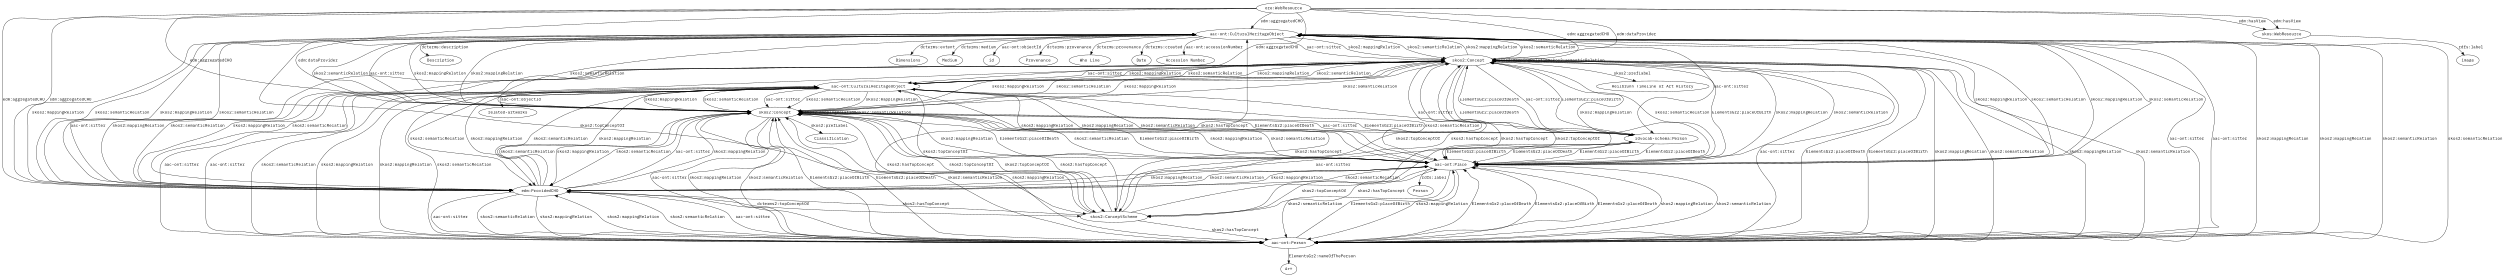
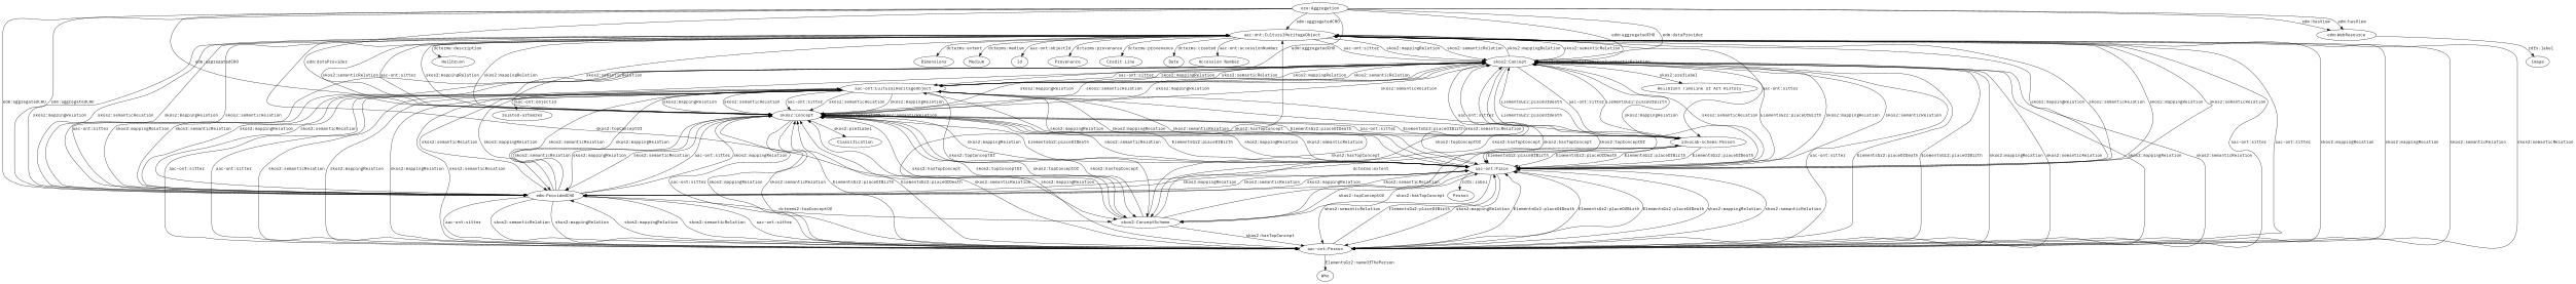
  digraph {
    fontname="IBM Plex Mono"
    node [fontname="IBM Plex Mono" type=attribute_name]
    edge [fontname="IBM Plex Mono" type=inherited weight=4]
-   n1 [label=Description]
+   n1 [label=Heilbrunn]
    n2 [label="aac-ont:CulturalHeritageObject" type=class_uri]
    n3 [label="skos2:Concept" type=class_uri]
    n4 [label=Dimensions]
    n5 [label="skos2:Concept" type=class_uri]
    n6 [label=Medium]
    n7 [label="aac-ont:Person" type=class_uri]
    n8 [label=id]
    n9 [label="aac-ont:Place" type=class_uri]
    n10 [label=Provenance]
-   n11 [label="Who Line"]
+   n11 [label="Credit Line"]
    n12 [label=Date]
    n13 [label="Accession Number"]
    n14 [label="skos2:ConceptScheme" type=class_uri]
    n15 [label="edm:ProvidedCHO" type=class_uri]
    n16 [label="rdvocab-schema:Person" type=class_uri]
    n17 [label="Heilbrunn Timeline of Art History"]
    n18 [label="aac-ont:CulturalHeritageObject" type=class_uri]
    n19 [label=Classification]
-   n20 [label=Art]
+   n20 [label=Who]
    n21 [label=Person]
    n22 [label="related-artworks"]
    n23 [label=image]
-   n24 [label="skos:WebResource" type=class_uri]
-   n25 [label="ore:WebResource" type=class_uri]
+   n24 [label="edm:WebResource" type=class_uri]
+   n25 [label="ore:Aggregation" type=class_uri]
    n2 -> n1 [label="dcterms:description" type=st_property_uri weight=""]
    n2 -> n3 [label="aac-ont:sitter"]
    n2 -> n3 [label="skos2:mappingRelation"]
    n2 -> n3 [label="skos2:semanticRelation"]
    n2 -> n4 [label="dcterms:extent" type=st_property_uri weight=""]
    n2 -> n5 [label="aac-ont:sitter"]
    n2 -> n5 [label="skos2:mappingRelation"]
    n2 -> n5 [label="skos2:semanticRelation"]
    n2 -> n6 [label="dcterms:medium" type=st_property_uri weight=""]
    n2 -> n7 [label="aac-ont:sitter" type=direct_property_uri weight=1]
    n2 -> n7 [label="aac-ont:sitter"]
    n2 -> n7 [label="skos2:mappingRelation"]
    n2 -> n7 [label="skos2:semanticRelation"]
    n2 -> n8 [label="aac-ont:objectId" type=st_property_uri weight=""]
    n2 -> n9 [label="skos2:mappingRelation"]
    n2 -> n9 [label="skos2:semanticRelation"]
    n2 -> n10 [label="dcterms:provenance" type=st_property_uri weight=""]
    n2 -> n11 [label="dcterms:provenance" type=st_property_uri weight=""]
    n2 -> n12 [label="dcterms:created" type=st_property_uri weight=""]
    n2 -> n13 [label="aac-ont:accessionNumber" type=st_property_uri weight=""]
    n2 -> n14 [label="skos2:topConceptOf"]
    n2 -> n15 [label="skos2:mappingRelation"]
    n2 -> n15 [label="skos2:semanticRelation"]
    n2 -> n16 [label="aac-ont:sitter"]
    n3 -> n2 [label="skos2:mappingRelation"]
    n3 -> n2 [label="skos2:semanticRelation"]
    n3 -> n3 [label="skos2:mappingRelation" type=direct_property_uri weight=1]
    n3 -> n3 [label="skos2:semanticRelation" type=direct_property_uri weight=1]
    n3 -> n5 [label="skos2:mappingRelation" type=direct_property_uri weight=1]
    n3 -> n5 [label="skos2:semanticRelation" type=direct_property_uri weight=1]
    n3 -> n7 [label="skos2:mappingRelation"]
    n3 -> n7 [label="skos2:semanticRelation"]
    n3 -> n7 [label="aac-ont:sitter"]
    n3 -> n9 [label="skos2:mappingRelation"]
    n3 -> n9 [label="skos2:semanticRelation"]
    n3 -> n9 [label="ElementsGr2:placeOfBirth"]
    n3 -> n9 [label="ElementsGr2:placeOfDeath"]
    n3 -> n14 [label="skos2:topConceptOf" type=direct_property_uri weight=1]
    n3 -> n14 [label="skos2:topConceptOf"]
    n3 -> n15 [label="skos2:mappingRelation"]
    n3 -> n15 [label="skos2:semanticRelation"]
    n3 -> n16 [label="aac-ont:sitter"]
    n3 -> n17 [label="skos2:prefLabel" type=st_property_uri weight=""]
    n3 -> n18 [label="skos2:mappingRelation"]
    n3 -> n18 [label="skos2:semanticRelation"]
    n5 -> n2 [label="skos2:mappingRelation"]
    n5 -> n2 [label="skos2:semanticRelation"]
    n5 -> n3 [label="skos2:mappingRelation" type=direct_property_uri weight=1]
    n5 -> n3 [label="skos2:semanticRelation" type=direct_property_uri weight=1]
    n5 -> n5 [label="skos2:mappingRelation" type=direct_property_uri weight=1]
    n5 -> n5 [label="skos2:semanticRelation" type=direct_property_uri weight=1]
    n5 -> n7 [label="skos2:mappingRelation"]
    n5 -> n7 [label="skos2:semanticRelation"]
    n5 -> n7 [label="aac-ont:sitter"]
    n5 -> n9 [label="skos2:mappingRelation"]
    n5 -> n9 [label="skos2:semanticRelation"]
    n5 -> n9 [label="ElementsGr2:placeOfBirth"]
    n5 -> n9 [label="ElementsGr2:placeOfDeath"]
    n5 -> n14 [label="skos2:topConceptOf" type=direct_property_uri weight=1]
    n5 -> n14 [label="skos2:topConceptOf"]
    n5 -> n15 [label="skos2:mappingRelation"]
    n5 -> n15 [label="skos2:semanticRelation"]
    n5 -> n16 [label="aac-ont:sitter"]
    n5 -> n18 [label="skos2:mappingRelation"]
    n5 -> n18 [label="skos2:semanticRelation"]
    n5 -> n19 [label="skos2:prefLabel" type=st_property_uri weight=""]
    n7 -> n2 [label="skos2:mappingRelation"]
    n7 -> n2 [label="skos2:semanticRelation"]
    n7 -> n3 [label="ElementsGr2:placeOfBirth"]
    n7 -> n3 [label="ElementsGr2:placeOfDeath"]
    n7 -> n3 [label="skos2:mappingRelation"]
    n7 -> n3 [label="skos2:semanticRelation"]
    n7 -> n5 [label="ElementsGr2:placeOfBirth"]
    n7 -> n5 [label="ElementsGr2:placeOfDeath"]
    n7 -> n5 [label="skos2:mappingRelation"]
    n7 -> n5 [label="skos2:semanticRelation"]
    n7 -> n9 [label="ElementsGr2:placeOfBirth" type=direct_property_uri weight=1]
    n7 -> n9 [label="ElementsGr2:placeOfDeath" type=direct_property_uri weight=1]
    n7 -> n9 [label="ElementsGr2:placeOfBirth"]
    n7 -> n9 [label="ElementsGr2:placeOfDeath"]
    n7 -> n9 [label="skos2:mappingRelation"]
    n7 -> n9 [label="skos2:semanticRelation"]
    n7 -> n15 [label="skos2:mappingRelation"]
    n7 -> n15 [label="skos2:semanticRelation"]
    n7 -> n18 [label="skos2:mappingRelation"]
    n7 -> n18 [label="skos2:semanticRelation"]
    n7 -> n20 [label="ElementsGr2:nameOfThePerson" type=st_property_uri weight=""]
    n9 -> n2 [label="skos2:mappingRelation"]
    n9 -> n2 [label="skos2:semanticRelation"]
    n9 -> n3 [label="skos2:mappingRelation"]
    n9 -> n3 [label="skos2:semanticRelation"]
    n9 -> n5 [label="skos2:mappingRelation"]
    n9 -> n5 [label="skos2:semanticRelation"]
    n9 -> n7 [label="skos2:mappingRelation"]
    n9 -> n7 [label="skos2:semanticRelation"]
    n9 -> n14 [label="skos2:topConceptOf"]
    n9 -> n15 [label="skos2:mappingRelation"]
    n9 -> n15 [label="skos2:semanticRelation"]
    n9 -> n18 [label="skos2:mappingRelation"]
    n9 -> n18 [label="skos2:semanticRelation"]
    n9 -> n21 [label="rdfs:label" type=st_property_uri weight=""]
    n14 -> n2 [label="skos2:hasTopConcept"]
    n14 -> n3 [label="skos2:hasTopConcept" type=direct_property_uri weight=1]
    n14 -> n3 [label="skos2:hasTopConcept"]
    n14 -> n5 [label="skos2:hasTopConcept" type=direct_property_uri weight=1]
    n14 -> n5 [label="skos2:hasTopConcept"]
    n14 -> n7 [label="skos2:hasTopConcept"]
    n14 -> n9 [label="skos2:hasTopConcept"]
-   n14 -> n15 [label="skos2:hasTopConcept"]
    n14 -> n18 [label="skos2:hasTopConcept"]
    n15 -> n2 [label="skos2:mappingRelation"]
    n15 -> n2 [label="skos2:semanticRelation"]
    n15 -> n3 [label="aac-ont:sitter"]
    n15 -> n3 [label="skos2:mappingRelation"]
    n15 -> n3 [label="skos2:semanticRelation"]
    n15 -> n5 [label="aac-ont:sitter"]
    n15 -> n5 [label="skos2:mappingRelation"]
    n15 -> n5 [label="skos2:semanticRelation"]
    n15 -> n7 [label="aac-ont:sitter" type=direct_property_uri weight=1]
    n15 -> n7 [label="aac-ont:sitter"]
    n15 -> n7 [label="skos2:mappingRelation"]
    n15 -> n7 [label="skos2:semanticRelation"]
    n15 -> n9 [label="skos2:mappingRelation"]
    n15 -> n9 [label="skos2:semanticRelation"]
    n15 -> n14 [label="dcterms2:topConceptOf"]
-   n15 -> n16 [label="aac-ont:sitter"]
+   n15 -> n16 [label="dcterms:extent"]
    n15 -> n18 [label="skos2:mappingRelation"]
    n15 -> n18 [label="skos2:semanticRelation"]
    n16 -> n3 [label="ElementsGr2:placeOfBirth"]
    n16 -> n3 [label="ElementsGr2:placeOfDeath"]
    n16 -> n5 [label="ElementsGr2:placeOfBirth"]
    n16 -> n5 [label="ElementsGr2:placeOfDeath"]
    n16 -> n9 [label="ElementsGr2:placeOfBirth" type=direct_property_uri weight=1]
    n16 -> n9 [label="ElementsGr2:placeOfDeath" type=direct_property_uri weight=1]
    n16 -> n9 [label="ElementsGr2:placeOfBirth"]
    n16 -> n9 [label="ElementsGr2:placeOfDeath"]
    n18 -> n3 [label="aac-ont:sitter"]
    n18 -> n3 [label="skos2:mappingRelation"]
    n18 -> n3 [label="skos2:semanticRelation"]
    n18 -> n5 [label="aac-ont:sitter"]
    n18 -> n5 [label="skos2:mappingRelation"]
    n18 -> n5 [label="skos2:semanticRelation"]
    n18 -> n7 [label="aac-ont:sitter" type=direct_property_uri weight=1]
    n18 -> n7 [label="aac-ont:sitter"]
    n18 -> n7 [label="skos2:mappingRelation"]
    n18 -> n7 [label="skos2:semanticRelation"]
    n18 -> n9 [label="skos2:mappingRelation"]
    n18 -> n9 [label="skos2:semanticRelation"]
    n18 -> n14 [label="skos2:topConceptOf"]
    n18 -> n15 [label="skos2:mappingRelation"]
    n18 -> n15 [label="skos2:semanticRelation"]
    n18 -> n16 [label="aac-ont:sitter"]
    n18 -> n22 [label="aac-ont:objectId" type=st_property_uri weight=""]
    n24 -> n23 [label="rdfs:label" type=st_property_uri weight=""]
    n25 -> n2 [label="edm:aggregatedCHO"]
    n25 -> n3 [label="edm:aggregatedCHO"]
    n25 -> n3 [label="edm:dataProvider"]
    n25 -> n5 [label="edm:aggregatedCHO"]
    n25 -> n5 [label="edm:dataProvider"]
    n25 -> n15 [label="edm:aggregatedCHO" type=direct_property_uri weight=1]
    n25 -> n15 [label="edm:aggregatedCHO"]
    n25 -> n18 [label="edm:aggregatedCHO"]
    n25 -> n24 [label="edm:hasView" type=direct_property_uri weight=1]
    n25 -> n24 [label="edm:hasView"]
  }
